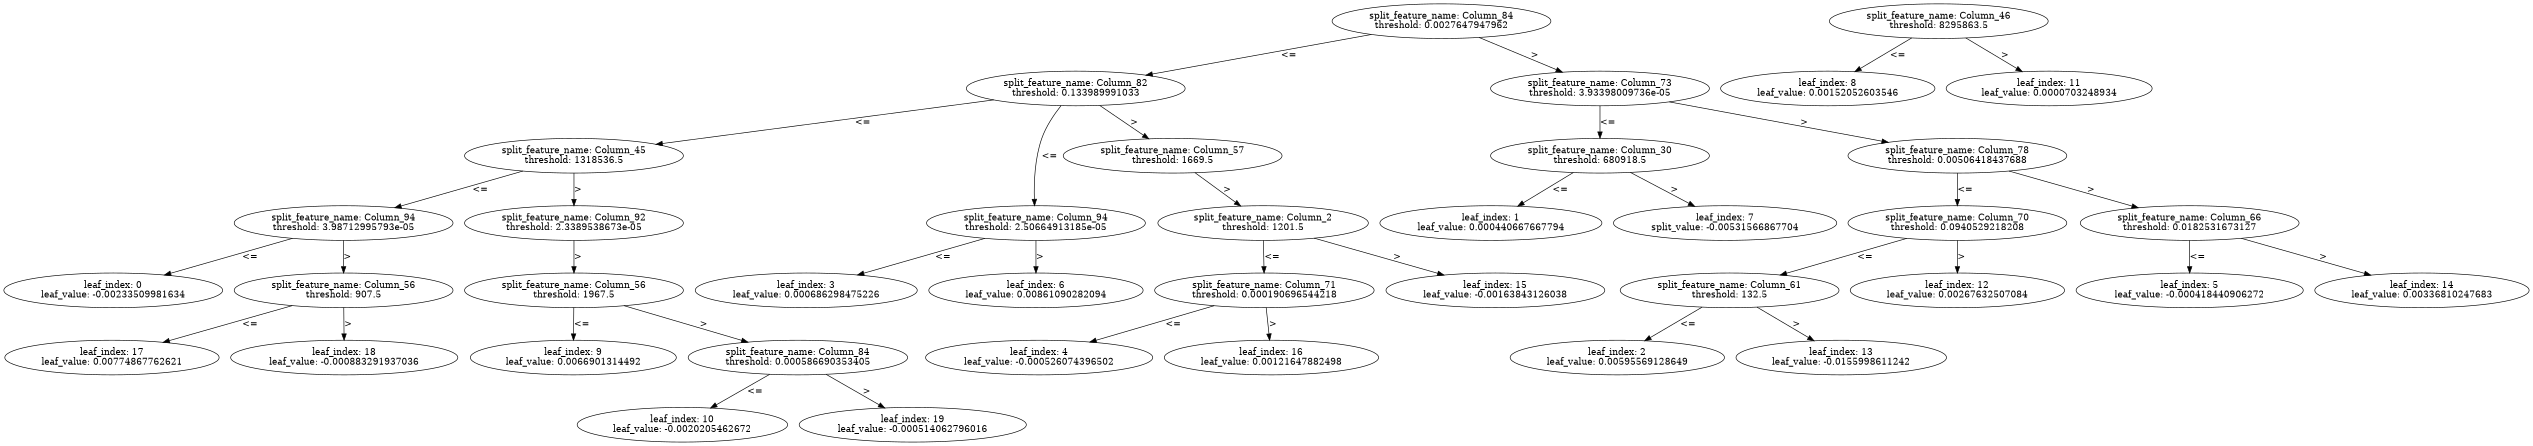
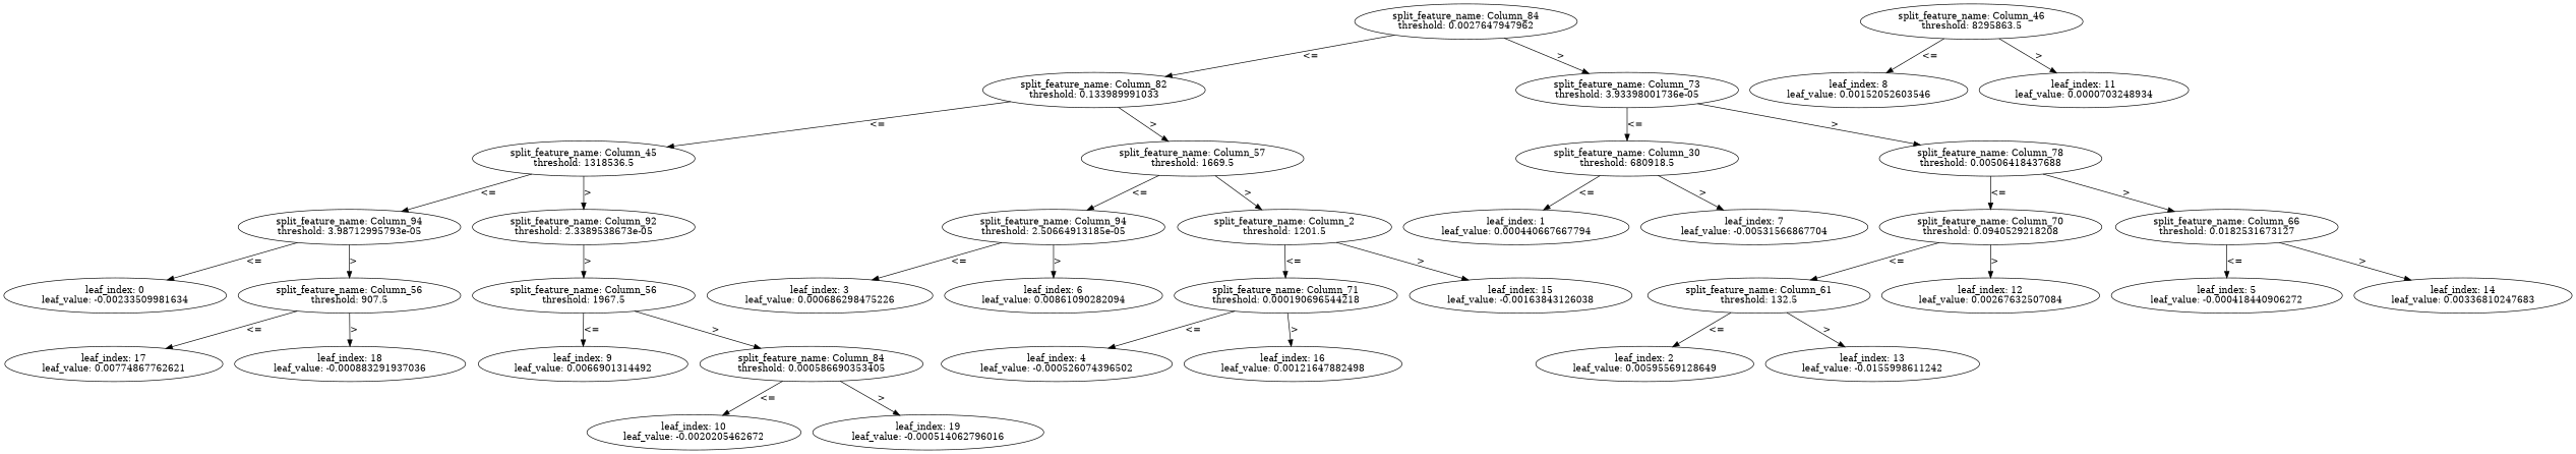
  digraph {
    n1 [label="split_feature_name: Column_84\nthreshold: 0.0027647947962"]
    n2 [label="split_feature_name: Column_82\nthreshold: 0.133989991033"]
-   n3 [label="split_feature_name: Column_73\nthreshold: 3.93398009736e-05"]
+   n3 [label="split_feature_name: Column_73\nthreshold: 3.93398001736e-05"]
    n4 [label="split_feature_name: Column_45\nthreshold: 1318536.5"]
    n5 [label="split_feature_name: Column_57\nthreshold: 1669.5"]
    n6 [label="split_feature_name: Column_30\nthreshold: 680918.5"]
    n7 [label="split_feature_name: Column_78\nthreshold: 0.00506418437688"]
    n8 [label="split_feature_name: Column_94\nthreshold: 3.98712995793e-05"]
    n9 [label="split_feature_name: Column_92\nthreshold: 2.3389538673e-05"]
    n10 [label="split_feature_name: Column_94\nthreshold: 2.50664913185e-05"]
    n11 [label="split_feature_name: Column_2\nthreshold: 1201.5"]
    n12 [label="leaf_index: 0\nleaf_value: -0.00233509981634"]
    n13 [label="split_feature_name: Column_56\nthreshold: 907.5"]
    n14 [label="split_feature_name: Column_56\nthreshold: 1967.5"]
    n15 [label="leaf_index: 17\nleaf_value: 0.00774867762621"]
    n16 [label="leaf_index: 18\nleaf_value: -0.000883291937036"]
    n17 [label="split_feature_name: Column_46\nthreshold: 8295863.5"]
    n18 [label="leaf_index: 8\nleaf_value: 0.00152052603546"]
    n19 [label="leaf_index: 11\nleaf_value: 0.0000703248934"]
    n20 [label="leaf_index: 9\nleaf_value: 0.0066901314492"]
    n21 [label="split_feature_name: Column_84\nthreshold: 0.000586690353405"]
    n22 [label="leaf_index: 10\nleaf_value: -0.0020205462672"]
    n23 [label="leaf_index: 19\nleaf_value: -0.000514062796016"]
    n24 [label="leaf_index: 3\nleaf_value: 0.000686298475226"]
    n25 [label="leaf_index: 6\nleaf_value: 0.00861090282094"]
    n26 [label="split_feature_name: Column_71\nthreshold: 0.000190696544218"]
    n27 [label="leaf_index: 15\nleaf_value: -0.00163843126038"]
    n28 [label="leaf_index: 4\nleaf_value: -0.000526074396502"]
    n29 [label="leaf_index: 16\nleaf_value: 0.00121647882498"]
    n30 [label="leaf_index: 1\nleaf_value: 0.000440667667794"]
-   n31 [label="leaf_index: 7\nsplit_value: -0.00531566867704"]
+   n31 [label="leaf_index: 7\nleaf_value: -0.00531566867704"]
    n32 [label="split_feature_name: Column_70\nthreshold: 0.0940529218208"]
    n33 [label="split_feature_name: Column_66\nthreshold: 0.0182531673127"]
    n34 [label="split_feature_name: Column_61\nthreshold: 132.5"]
    n35 [label="leaf_index: 12\nleaf_value: 0.00267632507084"]
    n36 [label="leaf_index: 5\nleaf_value: -0.000418440906272"]
    n37 [label="leaf_index: 14\nleaf_value: 0.00336810247683"]
    n38 [label="leaf_index: 2\nleaf_value: 0.00595569128649"]
    n39 [label="leaf_index: 13\nleaf_value: -0.0155998611242"]
    n1 -> n2 [label="<="]
    n1 -> n3 [label=">"]
    n2 -> n4 [label="<="]
    n2 -> n5 [label=">"]
    n3 -> n6 [label="<="]
    n3 -> n7 [label=">"]
    n4 -> n8 [label="<="]
    n4 -> n9 [label=">"]
-   n2 -> n10 [label="<="]
+   n5 -> n10 [label="<="]
    n5 -> n11 [label=">"]
    n6 -> n30 [label="<="]
    n6 -> n31 [label=">"]
    n7 -> n32 [label="<="]
    n7 -> n33 [label=">"]
    n8 -> n12 [label="<="]
    n8 -> n13 [label=">"]
    n9 -> n14 [label=">"]
    n10 -> n24 [label="<="]
    n10 -> n25 [label=">"]
    n11 -> n26 [label="<="]
    n11 -> n27 [label=">"]
    n13 -> n15 [label="<="]
    n13 -> n16 [label=">"]
    n14 -> n20 [label="<="]
    n14 -> n21 [label=">"]
    n17 -> n18 [label="<="]
    n17 -> n19 [label=">"]
    n21 -> n22 [label="<="]
    n21 -> n23 [label=">"]
    n26 -> n28 [label="<="]
    n26 -> n29 [label=">"]
    n32 -> n34 [label="<="]
    n32 -> n35 [label=">"]
    n33 -> n36 [label="<="]
    n33 -> n37 [label=">"]
    n34 -> n38 [label="<="]
    n34 -> n39 [label=">"]
  }
